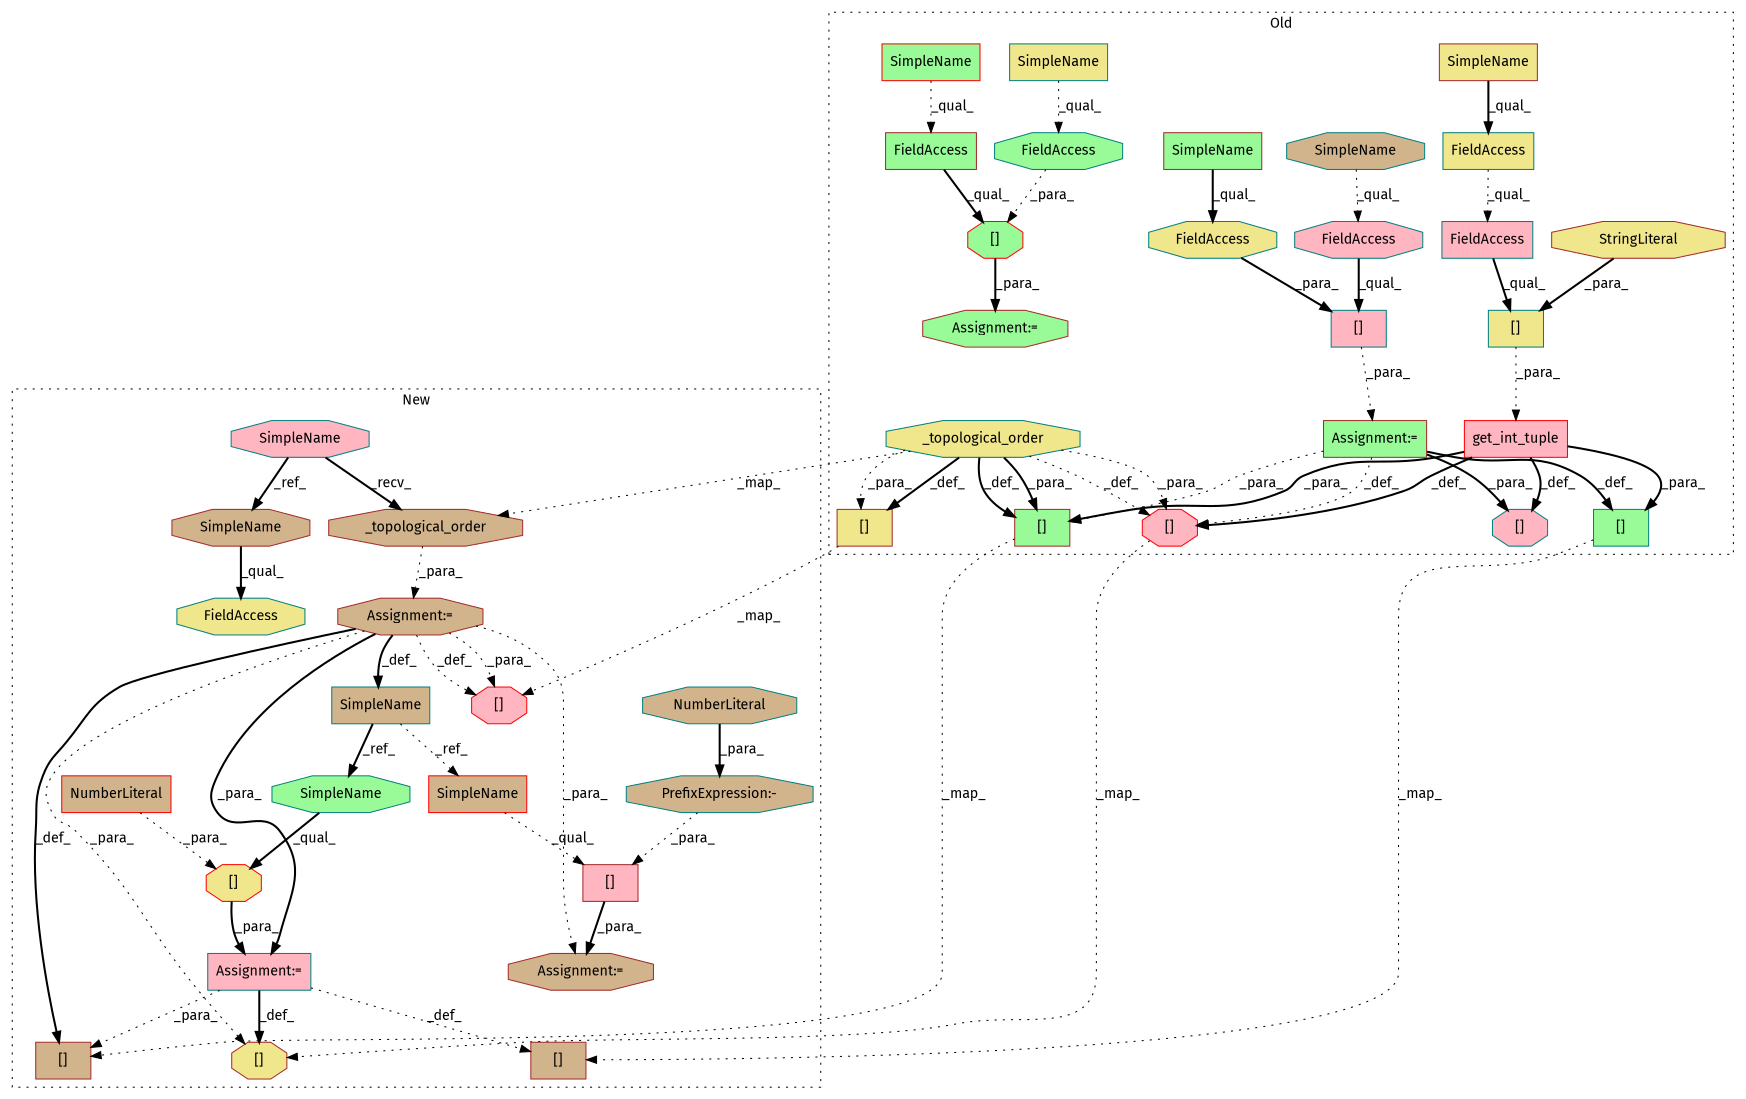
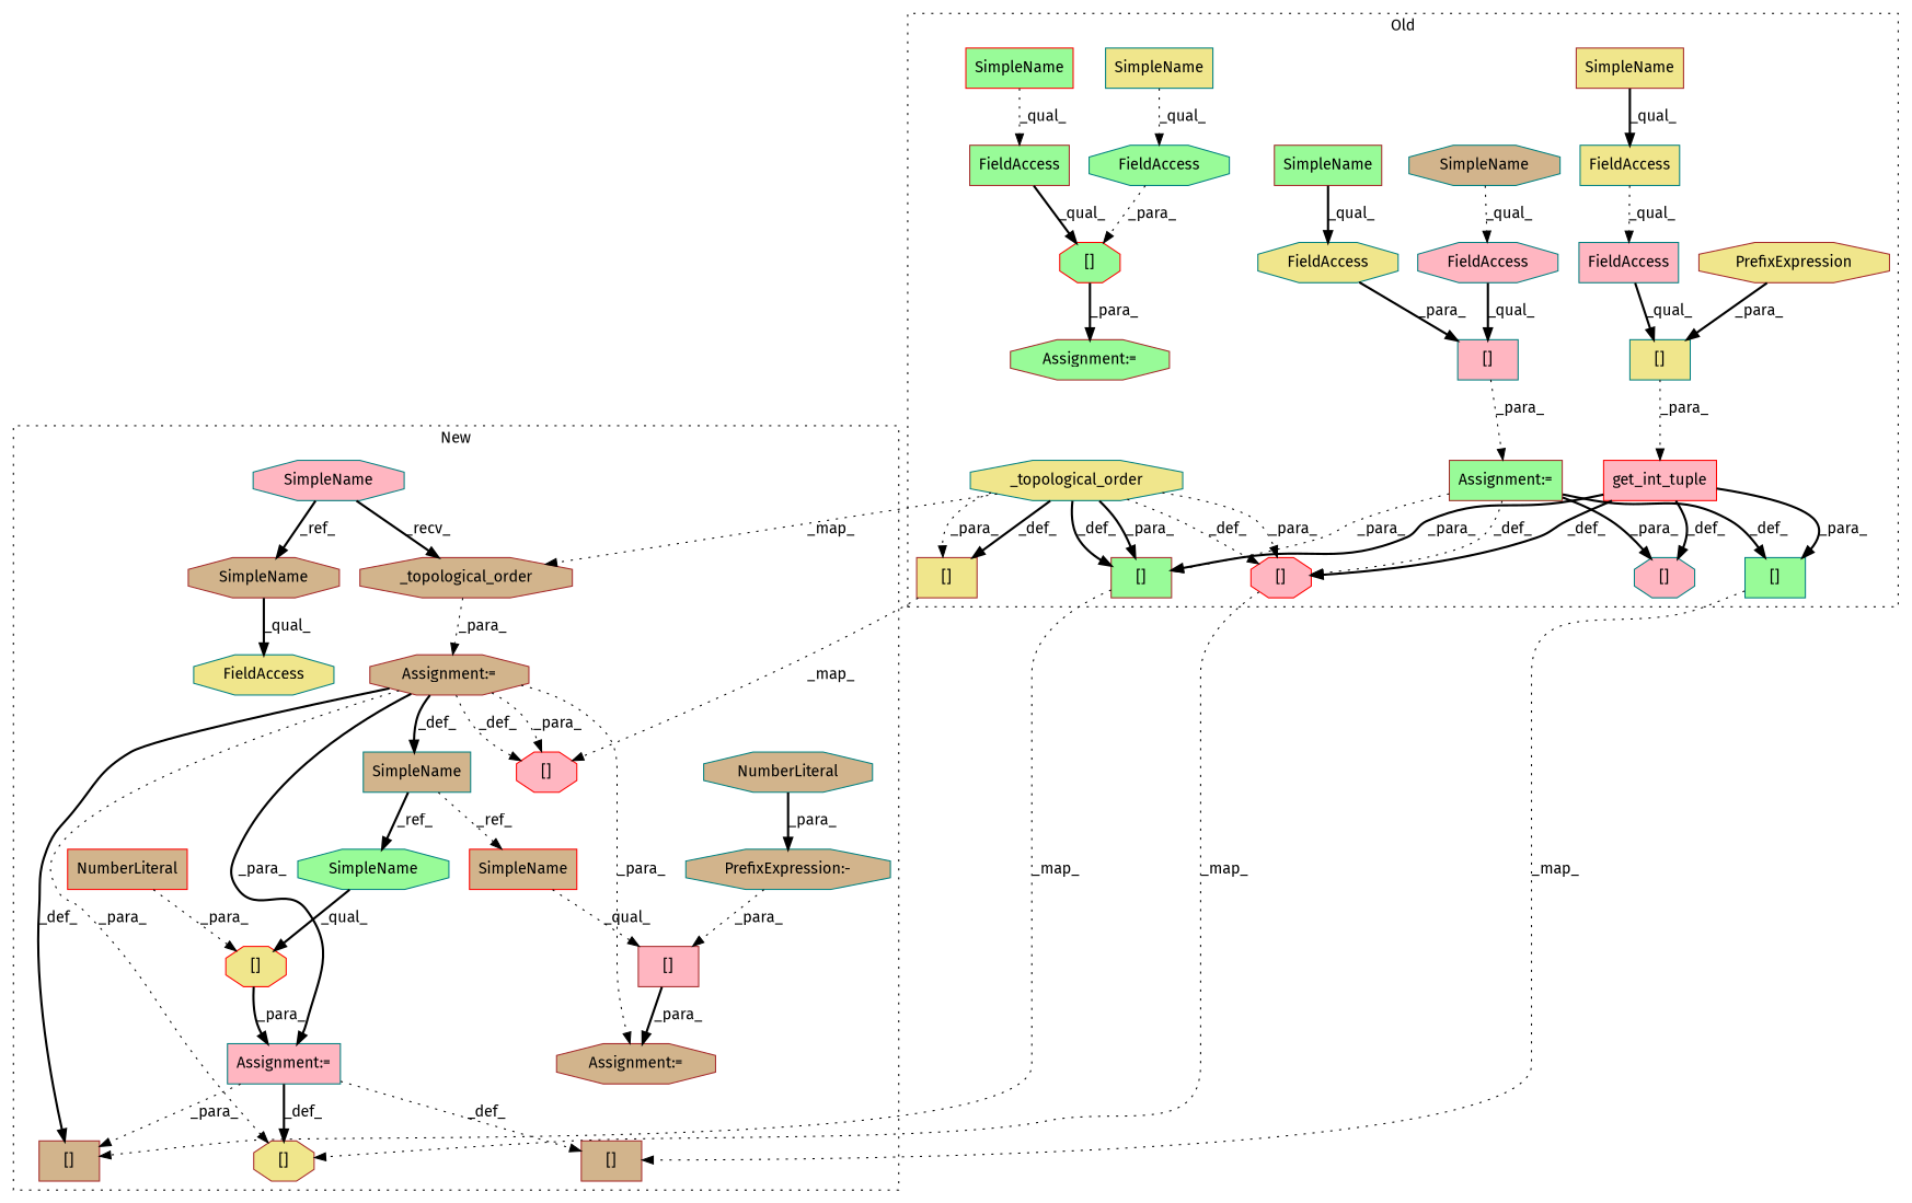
  digraph {
    fontname="Fira Sans"
    node [a=2 l=1 s=21645 shape=octagon style=filled fillcolor=tan color=teal fontname="Fira Sans"]
    edge [style=bold fontname="Fira Sans"]
    n1 [a=32 l=20 label=_topological_order s=22034 fillcolor=khaki]
    n2 [l="11,1" label="[]" s="22682,22704" shape=box fillcolor=palegreen color=brown]
    n3 [a=22 l=15 label=FieldAccess s=21697 fillcolor=lightpink]
    n4 [l="10,1" label="[]" s="22648,22659" fillcolor=lightpink color=red]
    n5 [a=32 l="14,1" label=get_int_tuple s="21631,21680" shape=box fillcolor=lightpink color=red]
    n6 [l="17,1" label="[]" s="22555,22581" shape=box fillcolor=khaki color=brown]
    n7 [a=22 l=10 label=FieldAccess shape=box fillcolor=khaki]
    n8 [l="11,1" label="[]" s="21925,21948" shape=box fillcolor=palegreen]
    n9 [a=22 l=15 label=FieldAccess s=21740 shape=box fillcolor=palegreen color=brown]
    n10 [l="17,1" label="[]" s="21645,21679" shape=box fillcolor=khaki]
    n11 [a=22 l=16 label=FieldAccess shape=box fillcolor=lightpink]
    n12 [l="16,1" label="[]" s="21740,21767" fillcolor=palegreen color=red]
    n13 [a=22 l=10 label=FieldAccess s=21713 fillcolor=khaki]
    n14 [l="10,1" label="[]" s="21845,21863" fillcolor=lightpink]
    n15 [a=22 l=11 label=FieldAccess s=21756 fillcolor=palegreen]
    n16 [l="16,1" label="[]" s="21697,21723" shape=box fillcolor=lightpink]
-   n17 [a=45 l=17 label=StringLiteral s=21662 fillcolor=khaki color=brown]
+   n17 [a=45 l=17 label=PrefixExpression s=21662 fillcolor=khaki color=brown]
    n18 [a=7 label="Assignment:=" s=21696 shape=box fillcolor=palegreen color=brown]
    n19 [a=7 label="Assignment:=" s=21739 fillcolor=palegreen color=brown]
    n20 [a=42 l=4 label=SimpleName s=21713 shape=box fillcolor=palegreen color=brown]
    n21 [a=42 l=4 label=SimpleName s=21697]
    n22 [a=42 l=4 label=SimpleName shape=box fillcolor=khaki color=brown]
    n23 [a=42 l=4 label=SimpleName s=21756 shape=box fillcolor=khaki]
    n24 [a=42 l=4 label=SimpleName s=21740 shape=box fillcolor=palegreen color=red]
    n25 [a=32 l=20 label=_topological_order s=21739 color=brown]
    n26 [l="11,1" label="[]" s="22728,22750" shape=box color=brown]
    n27 [a=42 l=4 label=SimpleName s=21379 fillcolor=lightpink]
    n28 [l="10,1" label="[]" s="22694,22705" fillcolor=khaki color=brown]
    n29 [l="17,1" label="[]" s="22601,22627" fillcolor=lightpink color=red]
    n30 [l="11,1" label="[]" s="21982,22005" shape=box color=brown]
    n31 [a=22 l=16 label=FieldAccess s=21696 fillcolor=khaki]
    n32 [l="15,1" label="[]" s="21808,21824" fillcolor=khaki color=red]
    n33 [a=34 label=NumberLiteral s=21823 shape=box color=red]
    n34 [l="15,1" label="[]" s="21775,21792" shape=box fillcolor=lightpink color=brown]
    n35 [a=42 l=14 label=SimpleName s=21719 shape=box]
    n36 [a=7 label="Assignment:=" s=21733 color=brown]
    n37 [a=7 label="Assignment:=" s=21807 shape=box fillcolor=lightpink]
    n38 [a=38 label="PrefixExpression:-" s=21790]
    n39 [a=34 label=NumberLiteral s=21791]
    n40 [a=7 label="Assignment:=" s=21774 color=brown]
    n41 [a=42 l=4 label=SimpleName s=21696 color=brown]
    n42 [a=42 l=14 label=SimpleName s=21808 fillcolor=palegreen]
    n43 [a=42 l=14 label=SimpleName s=21775 shape=box color=red]
    subgraph cluster_1 {
      label=Old
      style=dotted
      n1
      n2
      n3
      n4
      n5
      n6
      n7
      n8
      n9
      n10
      n11
      n12
      n13
      n14
      n15
      n16
      n17
      n18
      n19
      n20
      n21
      n22
      n23
      n24
    }
    subgraph cluster_2 {
      label=New
      style=dotted
      n25
      n26
      n27
      n28
      n29
      n30
      n31
      n32
      n33
      n34
      n35
      n36
      n37
      n38
      n39
      n40
      n41
      n42
      n43
    }
    n1 -> n2 [label=_def_]
    n1 -> n2 [label=_para_]
    n1 -> n4 [label=_para_ style=dotted]
    n1 -> n4 [label=_def_ style=dotted]
    n1 -> n6 [label=_def_]
    n1 -> n6 [label=_para_ style=dotted]
    n1 -> n25 [label=_map_ style=dotted]
    n2 -> n26 [label=_map_ style=dotted]
    n3 -> n16 [label=_qual_]
    n4 -> n28 [label=_map_ style=dotted]
    n5 -> n2 [label=_para_]
    n5 -> n4 [label=_def_]
    n5 -> n8 [label=_para_]
    n5 -> n14 [label=_def_]
    n6 -> n29 [label=_map_ style=dotted]
    n7 -> n11 [label=_qual_ style=dotted]
    n8 -> n30 [label=_map_ style=dotted]
    n9 -> n12 [label=_qual_]
    n10 -> n5 [label=_para_ style=dotted]
    n11 -> n10 [label=_qual_]
    n12 -> n19 [label=_para_]
    n13 -> n16 [label=_para_]
    n15 -> n12 [label=_para_ style=dotted]
    n16 -> n18 [label=_para_ style=dotted]
    n17 -> n10 [label=_para_]
    n18 -> n2 [label=_para_ style=dotted]
    n18 -> n4 [label=_def_ style=dotted]
    n18 -> n8 [label=_def_]
    n18 -> n14 [label=_para_]
    n20 -> n13 [label=_qual_]
    n21 -> n3 [label=_qual_ style=dotted]
    n22 -> n7 [label=_qual_]
    n23 -> n15 [label=_qual_ style=dotted]
    n24 -> n9 [label=_qual_ style=dotted]
    n25 -> n36 [label=_para_ style=dotted]
    n27 -> n25 [label=_recv_]
    n27 -> n41 [label=_ref_]
    n32 -> n37 [label=_para_]
    n33 -> n32 [label=_para_ style=dotted]
    n34 -> n40 [label=_para_]
    n35 -> n42 [label=_ref_]
    n35 -> n43 [label=_ref_ style=dotted]
    n36 -> n26 [label=_def_]
    n36 -> n28 [label=_para_ style=dotted]
    n36 -> n29 [label=_para_ style=dotted]
    n36 -> n29 [label=_def_ style=dotted]
    n36 -> n35 [label=_def_]
    n36 -> n37 [label=_para_]
    n36 -> n40 [label=_para_ style=dotted]
    n37 -> n26 [label=_para_ style=dotted]
    n37 -> n28 [label=_def_]
    n37 -> n30 [label=_def_ style=dotted]
    n38 -> n34 [label=_para_ style=dotted]
    n39 -> n38 [label=_para_]
    n41 -> n31 [label=_qual_]
    n42 -> n32 [label=_qual_]
    n43 -> n34 [label=_qual_ style=dotted]
  }
